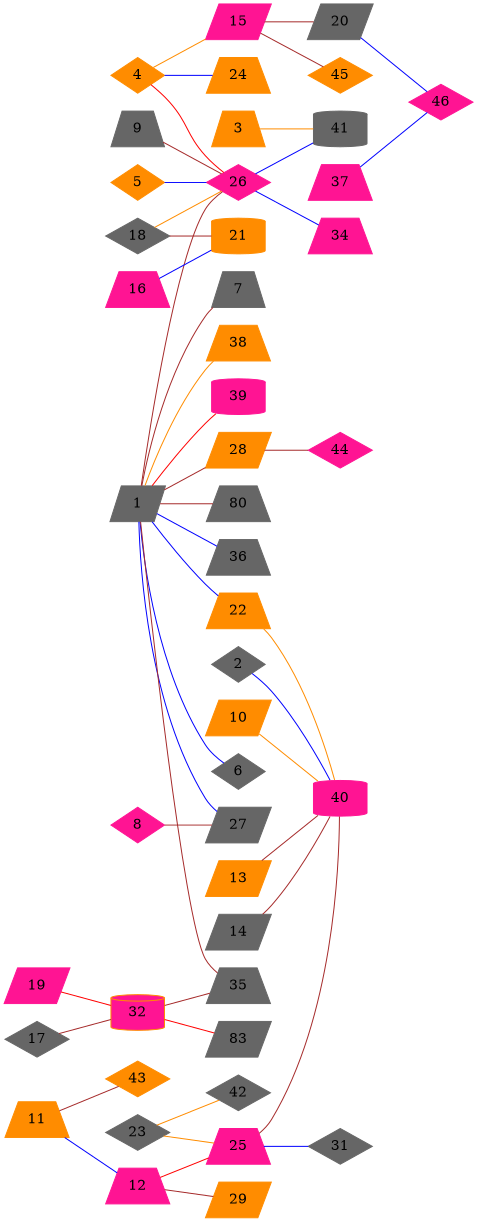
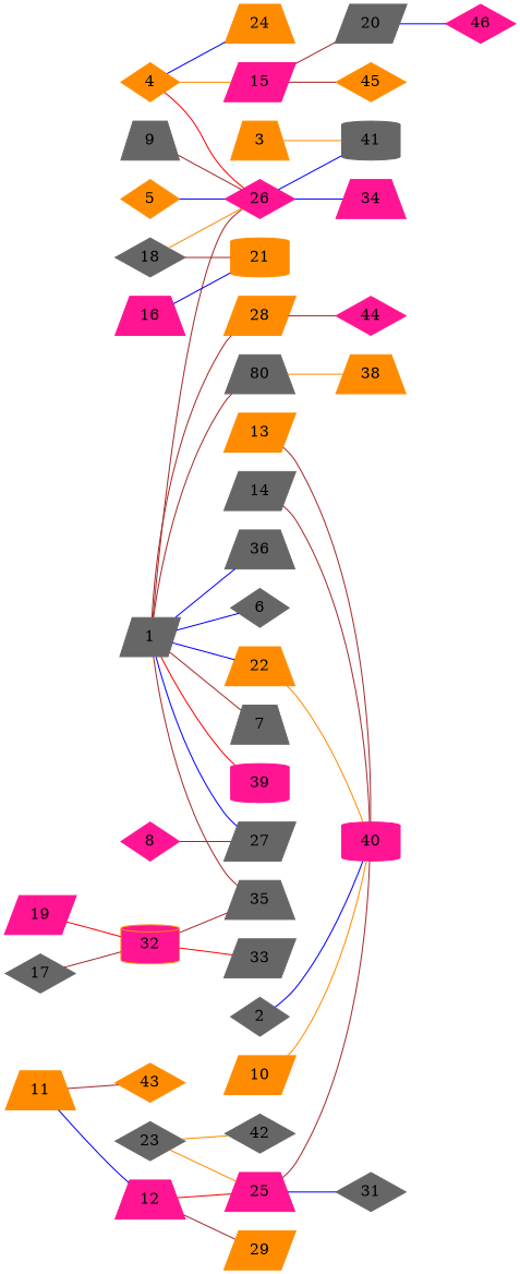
  graph {
    rankdir=LR
    node [color=gray40 shape=diamond style=filled]
    edge [color=brown weight=1.0]
    1 [shape=parallelogram]
    6
    7 [shape=trapezium]
    26 [color=deeppink]
    27 [shape=parallelogram]
    28 [color=darkorange shape=parallelogram]
    n7 [label=80 shape=trapezium]
    35 [shape=trapezium]
    36 [shape=trapezium]
    38 [color=darkorange shape=trapezium]
    39 [color=deeppink shape=cylinder]
    22 [color=darkorange shape=trapezium]
    41 [shape=cylinder]
    34 [color=deeppink shape=trapezium]
    44 [color=deeppink]
    40 [color=deeppink shape=cylinder]
    2
    3 [color=darkorange shape=trapezium]
    4 [color=darkorange]
    15 [color=deeppink shape=parallelogram]
    24 [color=darkorange shape=trapezium]
    20 [shape=parallelogram]
    45 [color=darkorange]
    5 [color=darkorange]
    8 [color=deeppink]
    9 [shape=trapezium]
    10 [color=darkorange shape=parallelogram]
    11 [color=darkorange shape=trapezium]
    12 [color=deeppink shape=trapezium]
    43 [color=darkorange]
    25 [color=deeppink shape=trapezium]
    29 [color=darkorange shape=parallelogram]
    31
    13 [color=darkorange shape=parallelogram]
    14 [shape=parallelogram]
    46 [color=deeppink]
    16 [color=deeppink shape=trapezium]
    21 [color=darkorange shape=cylinder]
    32 [color=darkorange fillcolor=deeppink shape=cylinder]
    17
-   33 [shape=parallelogram label=83]
+   33 [shape=parallelogram]
    18
    19 [color=deeppink shape=parallelogram]
    23
    42
-   37 [color=deeppink shape=trapezium]
    1 -- 6 [color=blue]
    1 -- 7
    1 -- 26
    1 -- 27 [color=blue]
    1 -- 28
    1 -- n7
    1 -- 35
    1 -- 36 [color=blue]
-   1 -- 38 [color=darkorange]
+   n7 -- 38 [color=darkorange]
    1 -- 39 [color=red]
    1 -- 22 [color=blue]
    26 -- 41 [color=blue]
    26 -- 34 [color=blue]
    28 -- 44
    22 -- 40 [color=darkorange]
    2 -- 40 [color=blue]
    3 -- 41 [color=darkorange]
    4 -- 26 [color=red]
    4 -- 15 [color=darkorange]
    4 -- 24 [color=blue]
    15 -- 20
    15 -- 45
    20 -- 46 [color=blue]
    5 -- 26 [color=blue]
    8 -- 27
    9 -- 26
    10 -- 40 [color=darkorange]
    11 -- 12 [color=blue]
    11 -- 43
    12 -- 25 [color=red]
    12 -- 29
    25 -- 40
    25 -- 31 [color=blue]
    13 -- 40
    14 -- 40
    16 -- 21 [color=blue]
    32 -- 35
    32 -- 33 [color=red]
    17 -- 32
    18 -- 26 [color=darkorange]
    18 -- 21
    19 -- 32 [color=red]
    23 -- 25 [color=darkorange]
    23 -- 42 [color=darkorange]
-   37 -- 46 [color=blue]
  }
